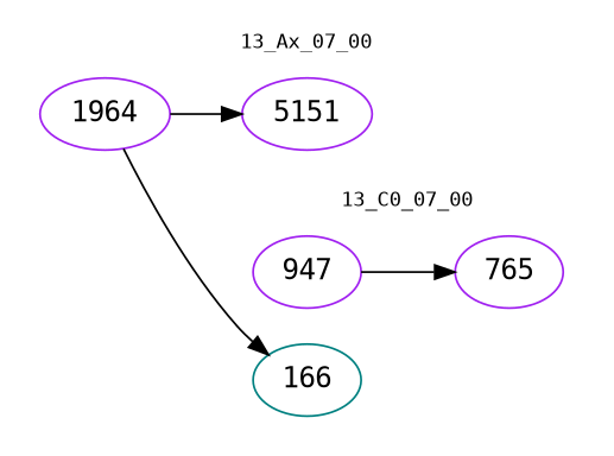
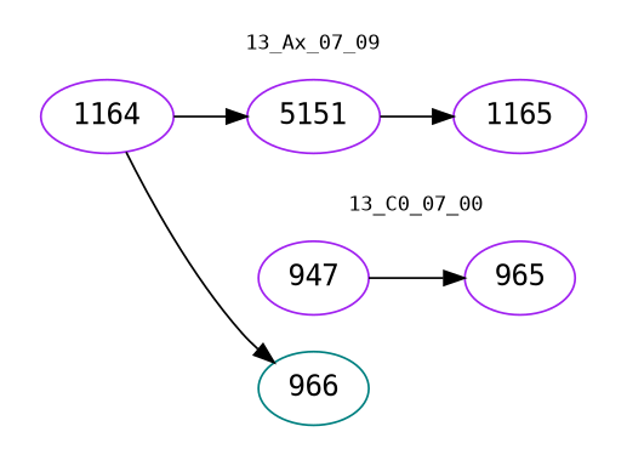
  digraph {
    fontname="DejaVu Sans Mono"
    rankdir=LR
    node [color=purple fontname="DejaVu Sans Mono"]
    edge [color=black fontname="DejaVu Sans Mono"]
-   n1 [label=1964]
+   n1 [label=1164]
    n2 [label=5151]
+   n3 [label=1165]
    n4 [label=947]
-   n5 [label=765]
-   n6 [color=teal label=166]
+   n5 [label=965]
+   n6 [color=teal label=966]
    subgraph cluster_1 {
      color=white
      fontsize=10
-     label="13_Ax_07_00"
+     label="13_Ax_07_09"
      n1
      n2
+     n3
    }
    subgraph cluster_2 {
      color=white
      fontsize=10
      label="13_C0_07_00"
      n4
      n5
      n6
    }
    n1 -> n2
    n1 -> n6
+   n2 -> n3
    n4 -> n5
  }
